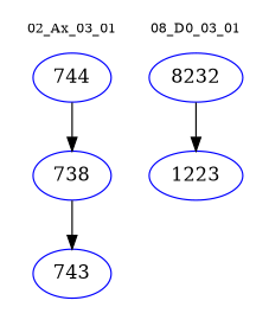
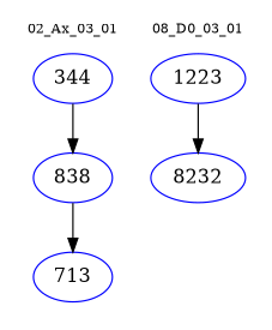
  digraph {
    node [color=blue]
    edge [color=black]
-   n1 [label=744]
-   n2 [label=738]
-   n3 [label=743]
+   n1 [label=344]
+   n2 [label=838]
+   n3 [label=713]
    n4 [label=8232]
    n5 [label=1223]
    subgraph cluster_1 {
      color=white
      fontsize=10
      label="02_Ax_03_01"
      n1
      n2
      n3
    }
    subgraph cluster_2 {
      color=white
      fontsize=10
      label="08_D0_03_01"
      n4
      n5
    }
    n1 -> n2
    n2 -> n3
-   n4 -> n5
+   n5 -> n4
  }
